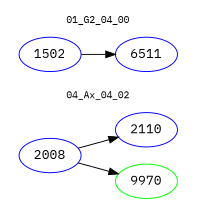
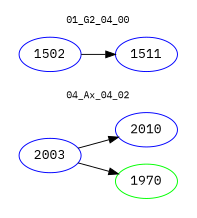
  digraph {
    fontname="IBM Plex Mono"
    rankdir=LR
    node [color=blue fontname="IBM Plex Mono"]
    edge [color=black fontname="IBM Plex Mono"]
-   n1 [label=2008]
-   n2 [color=green label=9970]
-   n3 [label=2110]
+   n1 [label=2003]
+   n2 [color=green label=1970]
+   n3 [label=2010]
    n4 [label=1502]
-   n5 [label=6511]
+   n5 [label=1511]
    subgraph cluster_1 {
      color=white
      fontsize=10
      label="04_Ax_04_02"
      n1
      n2
      n3
    }
    subgraph cluster_2 {
      color=white
      fontsize=10
      label="01_G2_04_00"
      n4
      n5
    }
    n1 -> n2
    n1 -> n3
    n4 -> n5
  }
